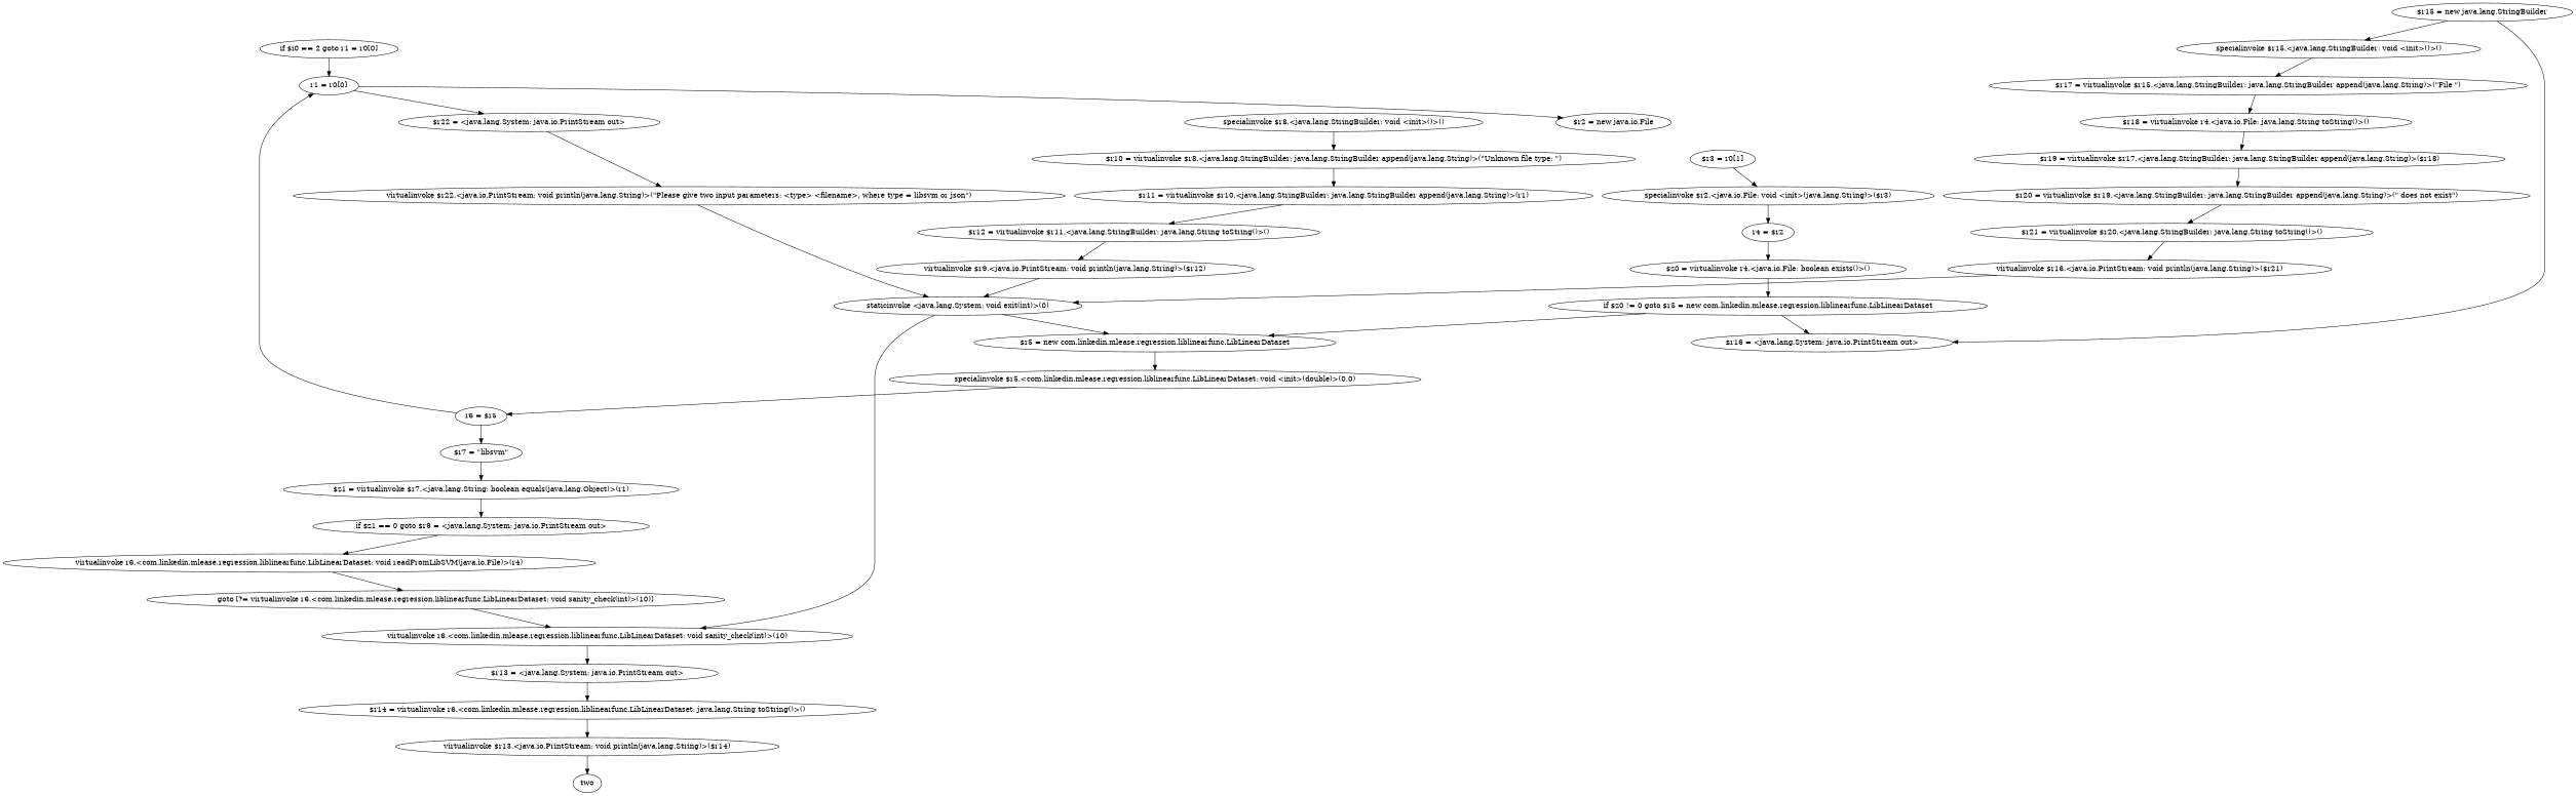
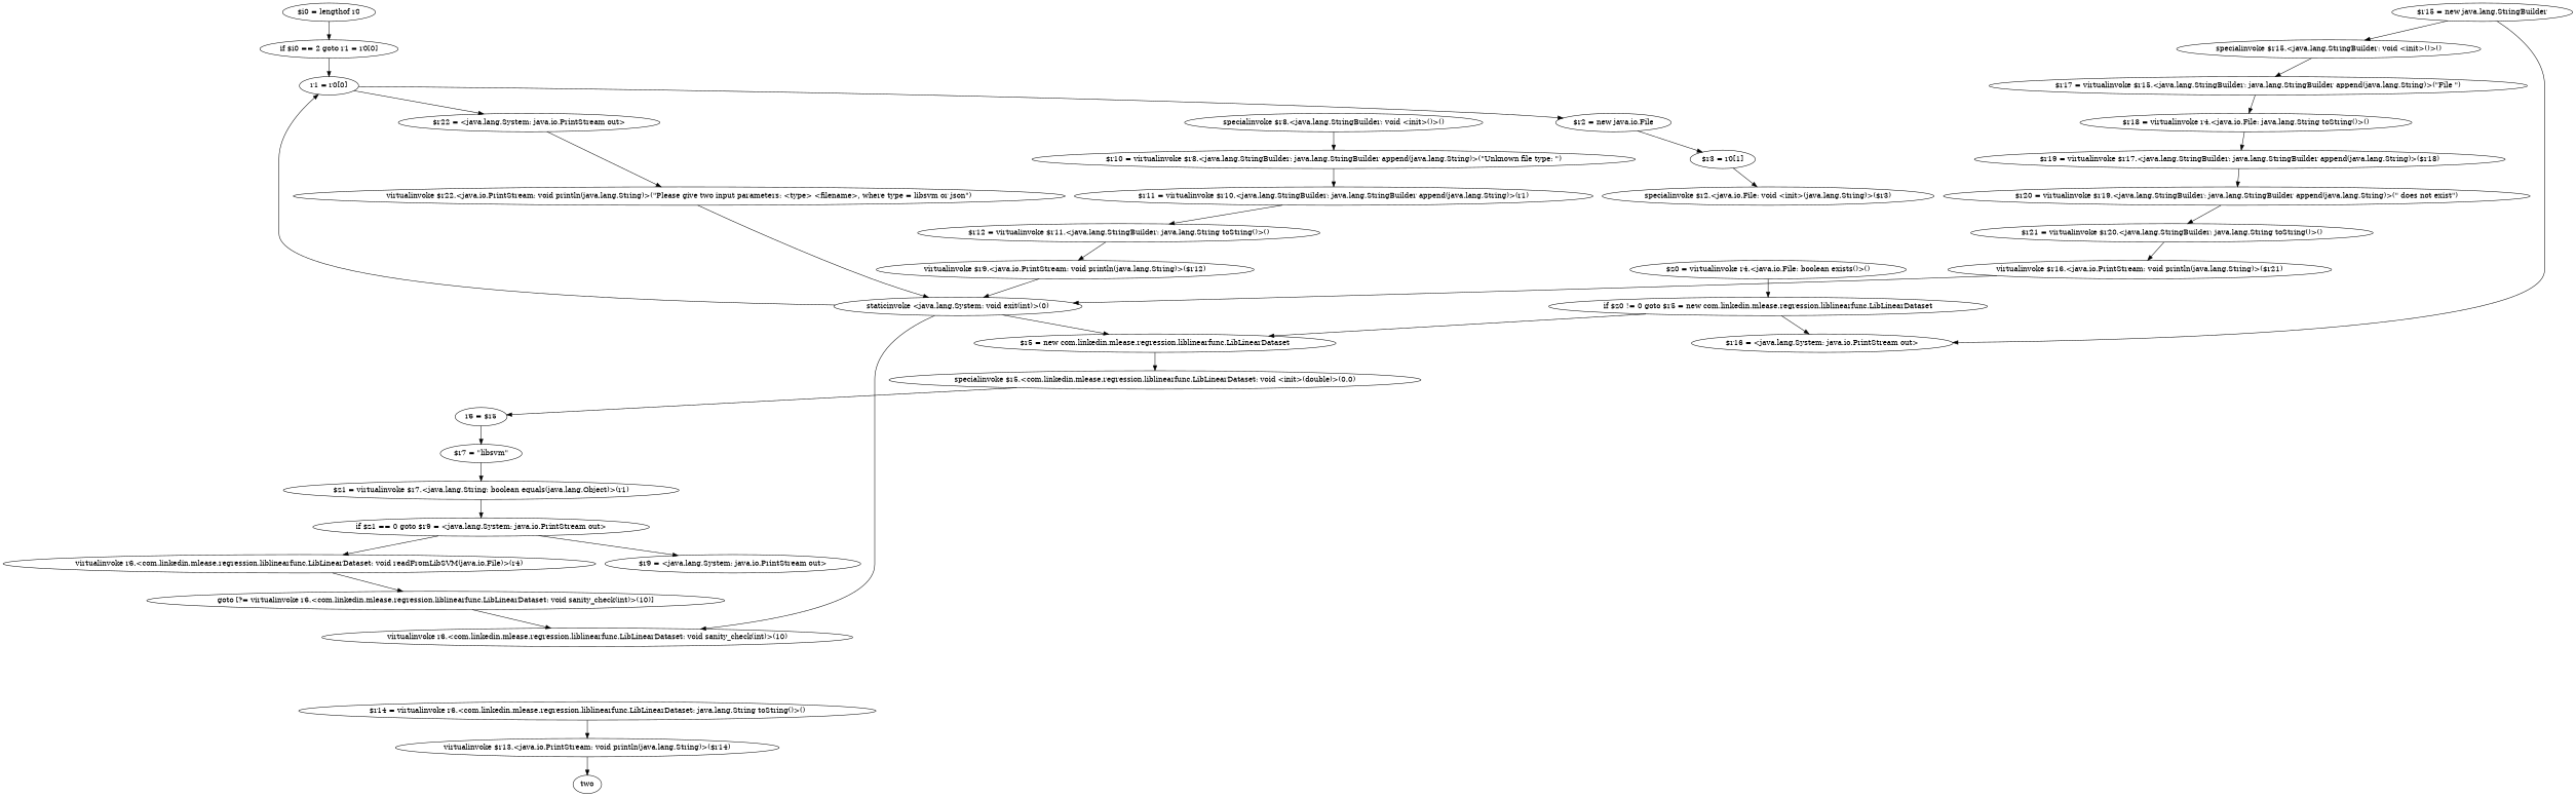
  digraph {
+   "$i0 = lengthof r0"
    "if $i0 == 2 goto r1 = r0[0]"
    "r1 = r0[0]"
    "$r22 = <java.lang.System: java.io.PrintStream out>"
    "virtualinvoke $r22.<java.io.PrintStream: void println(java.lang.String)>(\"Please give two input parameters: <type> <filename>, where type = libsvm or json\")"
    "$r2 = new java.io.File"
    "staticinvoke <java.lang.System: void exit(int)>(0)"
    "$r5 = new com.linkedin.mlease.regression.liblinearfunc.LibLinearDataset"
    "virtualinvoke r6.<com.linkedin.mlease.regression.liblinearfunc.LibLinearDataset: void sanity_check(int)>(10)"
    "specialinvoke $r5.<com.linkedin.mlease.regression.liblinearfunc.LibLinearDataset: void <init>(double)>(0.0)"
-   "$r13 = <java.lang.System: java.io.PrintStream out>"
    "$r3 = r0[1]"
    "specialinvoke $r2.<java.io.File: void <init>(java.lang.String)>($r3)"
-   "r4 = $r2"
    "$z0 = virtualinvoke r4.<java.io.File: boolean exists()>()"
    "if $z0 != 0 goto $r5 = new com.linkedin.mlease.regression.liblinearfunc.LibLinearDataset"
    "$r16 = <java.lang.System: java.io.PrintStream out>"
    "$r15 = new java.lang.StringBuilder"
    "specialinvoke $r15.<java.lang.StringBuilder: void <init>()>()"
    "$r17 = virtualinvoke $r15.<java.lang.StringBuilder: java.lang.StringBuilder append(java.lang.String)>(\"File \")"
    "$r18 = virtualinvoke r4.<java.io.File: java.lang.String toString()>()"
    "$r19 = virtualinvoke $r17.<java.lang.StringBuilder: java.lang.StringBuilder append(java.lang.String)>($r18)"
    "$r20 = virtualinvoke $r19.<java.lang.StringBuilder: java.lang.StringBuilder append(java.lang.String)>(\" does not exist\")"
    "$r21 = virtualinvoke $r20.<java.lang.StringBuilder: java.lang.String toString()>()"
    "virtualinvoke $r16.<java.io.PrintStream: void println(java.lang.String)>($r21)"
    "r6 = $r5"
    "$r7 = \"libsvm\""
    "$z1 = virtualinvoke $r7.<java.lang.String: boolean equals(java.lang.Object)>(r1)"
    "if $z1 == 0 goto $r9 = <java.lang.System: java.io.PrintStream out>"
    "virtualinvoke r6.<com.linkedin.mlease.regression.liblinearfunc.LibLinearDataset: void readFromLibSVM(java.io.File)>(r4)"
+   "$r9 = <java.lang.System: java.io.PrintStream out>"
    "goto [?= virtualinvoke r6.<com.linkedin.mlease.regression.liblinearfunc.LibLinearDataset: void sanity_check(int)>(10)]"
    "specialinvoke $r8.<java.lang.StringBuilder: void <init>()>()"
    "$r10 = virtualinvoke $r8.<java.lang.StringBuilder: java.lang.StringBuilder append(java.lang.String)>(\"Unknown file type: \")"
    "$r11 = virtualinvoke $r10.<java.lang.StringBuilder: java.lang.StringBuilder append(java.lang.String)>(r1)"
    "$r12 = virtualinvoke $r11.<java.lang.StringBuilder: java.lang.String toString()>()"
    "virtualinvoke $r9.<java.io.PrintStream: void println(java.lang.String)>($r12)"
    "$r14 = virtualinvoke r6.<com.linkedin.mlease.regression.liblinearfunc.LibLinearDataset: java.lang.String toString()>()"
    "virtualinvoke $r13.<java.io.PrintStream: void println(java.lang.String)>($r14)"
    n40 [label=two]
+   "$i0 = lengthof r0" -> "if $i0 == 2 goto r1 = r0[0]"
    "if $i0 == 2 goto r1 = r0[0]" -> "r1 = r0[0]"
    "r1 = r0[0]" -> "$r22 = <java.lang.System: java.io.PrintStream out>"
    "r1 = r0[0]" -> "$r2 = new java.io.File"
    "$r22 = <java.lang.System: java.io.PrintStream out>" -> "virtualinvoke $r22.<java.io.PrintStream: void println(java.lang.String)>(\"Please give two input parameters: <type> <filename>, where type = libsvm or json\")"
    "virtualinvoke $r22.<java.io.PrintStream: void println(java.lang.String)>(\"Please give two input parameters: <type> <filename>, where type = libsvm or json\")" -> "staticinvoke <java.lang.System: void exit(int)>(0)"
-   "r6 = $r5" -> "r1 = r0[0]"
+   "$r2 = new java.io.File" -> "$r3 = r0[1]"
+   "staticinvoke <java.lang.System: void exit(int)>(0)" -> "r1 = r0[0]"
    "staticinvoke <java.lang.System: void exit(int)>(0)" -> "$r5 = new com.linkedin.mlease.regression.liblinearfunc.LibLinearDataset"
    "staticinvoke <java.lang.System: void exit(int)>(0)" -> "virtualinvoke r6.<com.linkedin.mlease.regression.liblinearfunc.LibLinearDataset: void sanity_check(int)>(10)"
    "$r5 = new com.linkedin.mlease.regression.liblinearfunc.LibLinearDataset" -> "specialinvoke $r5.<com.linkedin.mlease.regression.liblinearfunc.LibLinearDataset: void <init>(double)>(0.0)"
-   "virtualinvoke r6.<com.linkedin.mlease.regression.liblinearfunc.LibLinearDataset: void sanity_check(int)>(10)" -> "$r13 = <java.lang.System: java.io.PrintStream out>"
    "specialinvoke $r5.<com.linkedin.mlease.regression.liblinearfunc.LibLinearDataset: void <init>(double)>(0.0)" -> "r6 = $r5"
-   "$r13 = <java.lang.System: java.io.PrintStream out>" -> "$r14 = virtualinvoke r6.<com.linkedin.mlease.regression.liblinearfunc.LibLinearDataset: java.lang.String toString()>()"
    "$r3 = r0[1]" -> "specialinvoke $r2.<java.io.File: void <init>(java.lang.String)>($r3)"
-   "specialinvoke $r2.<java.io.File: void <init>(java.lang.String)>($r3)" -> "r4 = $r2"
-   "r4 = $r2" -> "$z0 = virtualinvoke r4.<java.io.File: boolean exists()>()"
    "$z0 = virtualinvoke r4.<java.io.File: boolean exists()>()" -> "if $z0 != 0 goto $r5 = new com.linkedin.mlease.regression.liblinearfunc.LibLinearDataset"
    "if $z0 != 0 goto $r5 = new com.linkedin.mlease.regression.liblinearfunc.LibLinearDataset" -> "$r5 = new com.linkedin.mlease.regression.liblinearfunc.LibLinearDataset"
    "if $z0 != 0 goto $r5 = new com.linkedin.mlease.regression.liblinearfunc.LibLinearDataset" -> "$r16 = <java.lang.System: java.io.PrintStream out>"
    "$r15 = new java.lang.StringBuilder" -> "$r16 = <java.lang.System: java.io.PrintStream out>"
    "$r15 = new java.lang.StringBuilder" -> "specialinvoke $r15.<java.lang.StringBuilder: void <init>()>()"
    "specialinvoke $r15.<java.lang.StringBuilder: void <init>()>()" -> "$r17 = virtualinvoke $r15.<java.lang.StringBuilder: java.lang.StringBuilder append(java.lang.String)>(\"File \")"
    "$r17 = virtualinvoke $r15.<java.lang.StringBuilder: java.lang.StringBuilder append(java.lang.String)>(\"File \")" -> "$r18 = virtualinvoke r4.<java.io.File: java.lang.String toString()>()"
    "$r18 = virtualinvoke r4.<java.io.File: java.lang.String toString()>()" -> "$r19 = virtualinvoke $r17.<java.lang.StringBuilder: java.lang.StringBuilder append(java.lang.String)>($r18)"
    "$r19 = virtualinvoke $r17.<java.lang.StringBuilder: java.lang.StringBuilder append(java.lang.String)>($r18)" -> "$r20 = virtualinvoke $r19.<java.lang.StringBuilder: java.lang.StringBuilder append(java.lang.String)>(\" does not exist\")"
    "$r20 = virtualinvoke $r19.<java.lang.StringBuilder: java.lang.StringBuilder append(java.lang.String)>(\" does not exist\")" -> "$r21 = virtualinvoke $r20.<java.lang.StringBuilder: java.lang.String toString()>()"
    "$r21 = virtualinvoke $r20.<java.lang.StringBuilder: java.lang.String toString()>()" -> "virtualinvoke $r16.<java.io.PrintStream: void println(java.lang.String)>($r21)"
    "virtualinvoke $r16.<java.io.PrintStream: void println(java.lang.String)>($r21)" -> "staticinvoke <java.lang.System: void exit(int)>(0)"
    "r6 = $r5" -> "$r7 = \"libsvm\""
    "$r7 = \"libsvm\"" -> "$z1 = virtualinvoke $r7.<java.lang.String: boolean equals(java.lang.Object)>(r1)"
    "$z1 = virtualinvoke $r7.<java.lang.String: boolean equals(java.lang.Object)>(r1)" -> "if $z1 == 0 goto $r9 = <java.lang.System: java.io.PrintStream out>"
    "if $z1 == 0 goto $r9 = <java.lang.System: java.io.PrintStream out>" -> "virtualinvoke r6.<com.linkedin.mlease.regression.liblinearfunc.LibLinearDataset: void readFromLibSVM(java.io.File)>(r4)"
+   "if $z1 == 0 goto $r9 = <java.lang.System: java.io.PrintStream out>" -> "$r9 = <java.lang.System: java.io.PrintStream out>"
    "virtualinvoke r6.<com.linkedin.mlease.regression.liblinearfunc.LibLinearDataset: void readFromLibSVM(java.io.File)>(r4)" -> "goto [?= virtualinvoke r6.<com.linkedin.mlease.regression.liblinearfunc.LibLinearDataset: void sanity_check(int)>(10)]"
    "goto [?= virtualinvoke r6.<com.linkedin.mlease.regression.liblinearfunc.LibLinearDataset: void sanity_check(int)>(10)]" -> "virtualinvoke r6.<com.linkedin.mlease.regression.liblinearfunc.LibLinearDataset: void sanity_check(int)>(10)"
    "specialinvoke $r8.<java.lang.StringBuilder: void <init>()>()" -> "$r10 = virtualinvoke $r8.<java.lang.StringBuilder: java.lang.StringBuilder append(java.lang.String)>(\"Unknown file type: \")"
    "$r10 = virtualinvoke $r8.<java.lang.StringBuilder: java.lang.StringBuilder append(java.lang.String)>(\"Unknown file type: \")" -> "$r11 = virtualinvoke $r10.<java.lang.StringBuilder: java.lang.StringBuilder append(java.lang.String)>(r1)"
    "$r11 = virtualinvoke $r10.<java.lang.StringBuilder: java.lang.StringBuilder append(java.lang.String)>(r1)" -> "$r12 = virtualinvoke $r11.<java.lang.StringBuilder: java.lang.String toString()>()"
    "$r12 = virtualinvoke $r11.<java.lang.StringBuilder: java.lang.String toString()>()" -> "virtualinvoke $r9.<java.io.PrintStream: void println(java.lang.String)>($r12)"
    "virtualinvoke $r9.<java.io.PrintStream: void println(java.lang.String)>($r12)" -> "staticinvoke <java.lang.System: void exit(int)>(0)"
    "$r14 = virtualinvoke r6.<com.linkedin.mlease.regression.liblinearfunc.LibLinearDataset: java.lang.String toString()>()" -> "virtualinvoke $r13.<java.io.PrintStream: void println(java.lang.String)>($r14)"
    "virtualinvoke $r13.<java.io.PrintStream: void println(java.lang.String)>($r14)" -> n40
  }
